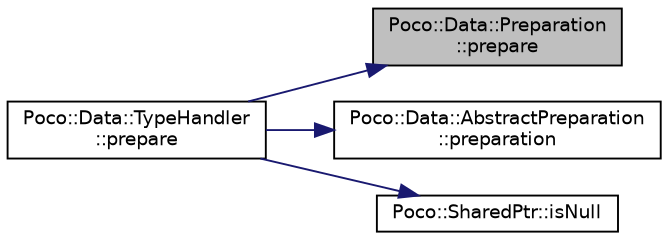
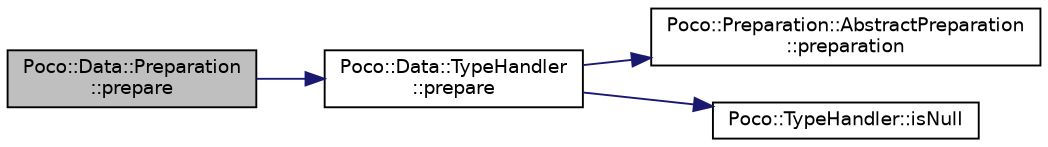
  digraph {
    rankdir=LR
    node [color=black fillcolor=white fontname=Helvetica fontsize=10 shape=record style=filled]
    edge [color=midnightblue fontname=Helvetica fontsize=10 labelfontname=Helvetica labelfontsize=10 style=solid]
    n1 [fillcolor=grey75 fontcolor=black height=0.2 label="Poco::Data::Preparation\l::prepare" width=0.4]
    n2 [height=0.2 label="Poco::Data::TypeHandler\l::prepare" width=0.4]
-   n3 [height=0.2 label="Poco::Data::AbstractPreparation\l::preparation" width=0.4]
-   n4 [height=0.2 label="Poco::SharedPtr::isNull" width=0.4]
-   n2 -> n1
+   n3 [height=0.2 label="Poco::Preparation::AbstractPreparation\l::preparation" width=0.4]
+   n4 [height=0.2 label="Poco::TypeHandler::isNull" width=0.4]
+   n1 -> n2
    n2 -> n3
    n2 -> n4
  }
